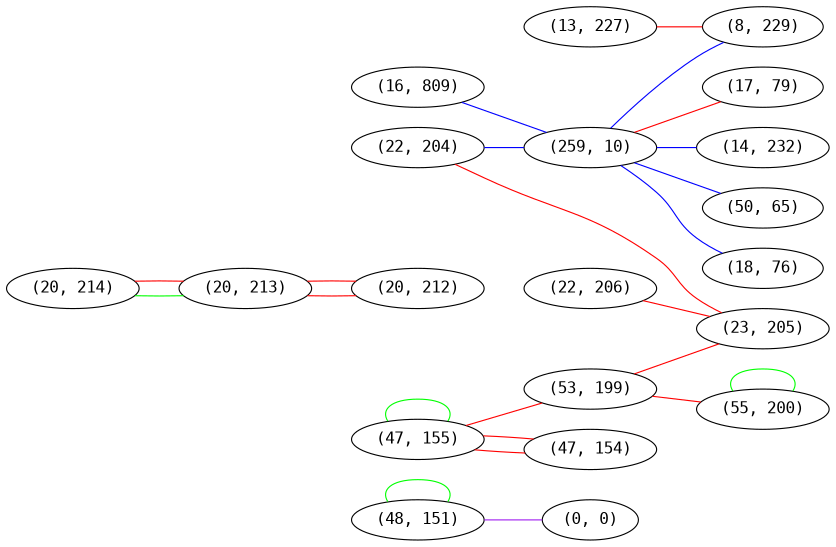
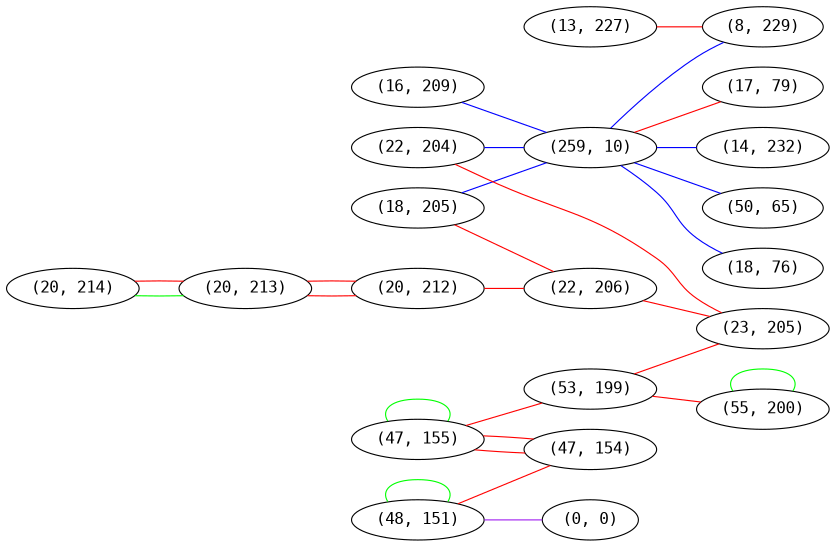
  graph {
    fontname="DejaVu Sans Mono"
    rankdir=LR
    node [fontname="DejaVu Sans Mono"]
    edge [color=red fontname="DejaVu Sans Mono" weight=1]
-   "(16, 209)" [label="(16, 809)"]
+   "(16, 209)"
    "(259, 10)"
    "(8, 229)"
    "(14, 232)"
    "(50, 65)"
    "(18, 76)"
    "(17, 79)"
    "(47, 155)"
    "(53, 199)"
    "(47, 154)"
    "(55, 200)"
    "(23, 205)"
+   "(18, 205)"
    "(22, 206)"
    "(20, 214)"
    "(20, 213)"
    "(13, 227)"
    "(20, 212)"
    "(22, 204)"
    "(48, 151)"
    "(0, 0)"
    "(16, 209)" -- "(259, 10)" [color=blue weight=3]
    "(259, 10)" -- "(8, 229)" [color=blue weight=3]
    "(259, 10)" -- "(14, 232)" [color=blue weight=3]
    "(259, 10)" -- "(50, 65)" [color=blue weight=3]
    "(259, 10)" -- "(18, 76)" [color=blue weight=3]
    "(259, 10)" -- "(17, 79)" [weight=3]
    "(47, 155)" -- "(47, 155)" [color=green weight=2]
    "(47, 155)" -- "(53, 199)"
    "(47, 155)" -- "(47, 154)"
    "(47, 155)" -- "(47, 154)"
    "(53, 199)" -- "(55, 200)"
    "(53, 199)" -- "(23, 205)"
    "(55, 200)" -- "(55, 200)" [color=green weight=2]
+   "(18, 205)" -- "(259, 10)" [color=blue weight=3]
+   "(18, 205)" -- "(22, 206)"
    "(22, 206)" -- "(23, 205)"
    "(20, 214)" -- "(20, 213)" [color=green weight=2]
    "(20, 214)" -- "(20, 213)"
    "(20, 213)" -- "(20, 212)"
    "(20, 213)" -- "(20, 212)"
    "(13, 227)" -- "(8, 229)"
+   "(20, 212)" -- "(22, 206)"
    "(22, 204)" -- "(259, 10)" [color=blue weight=3]
    "(22, 204)" -- "(23, 205)"
+   "(48, 151)" -- "(47, 154)"
    "(48, 151)" -- "(48, 151)" [color=green weight=2]
    "(48, 151)" -- "(0, 0)" [color=purple weight=4]
  }
